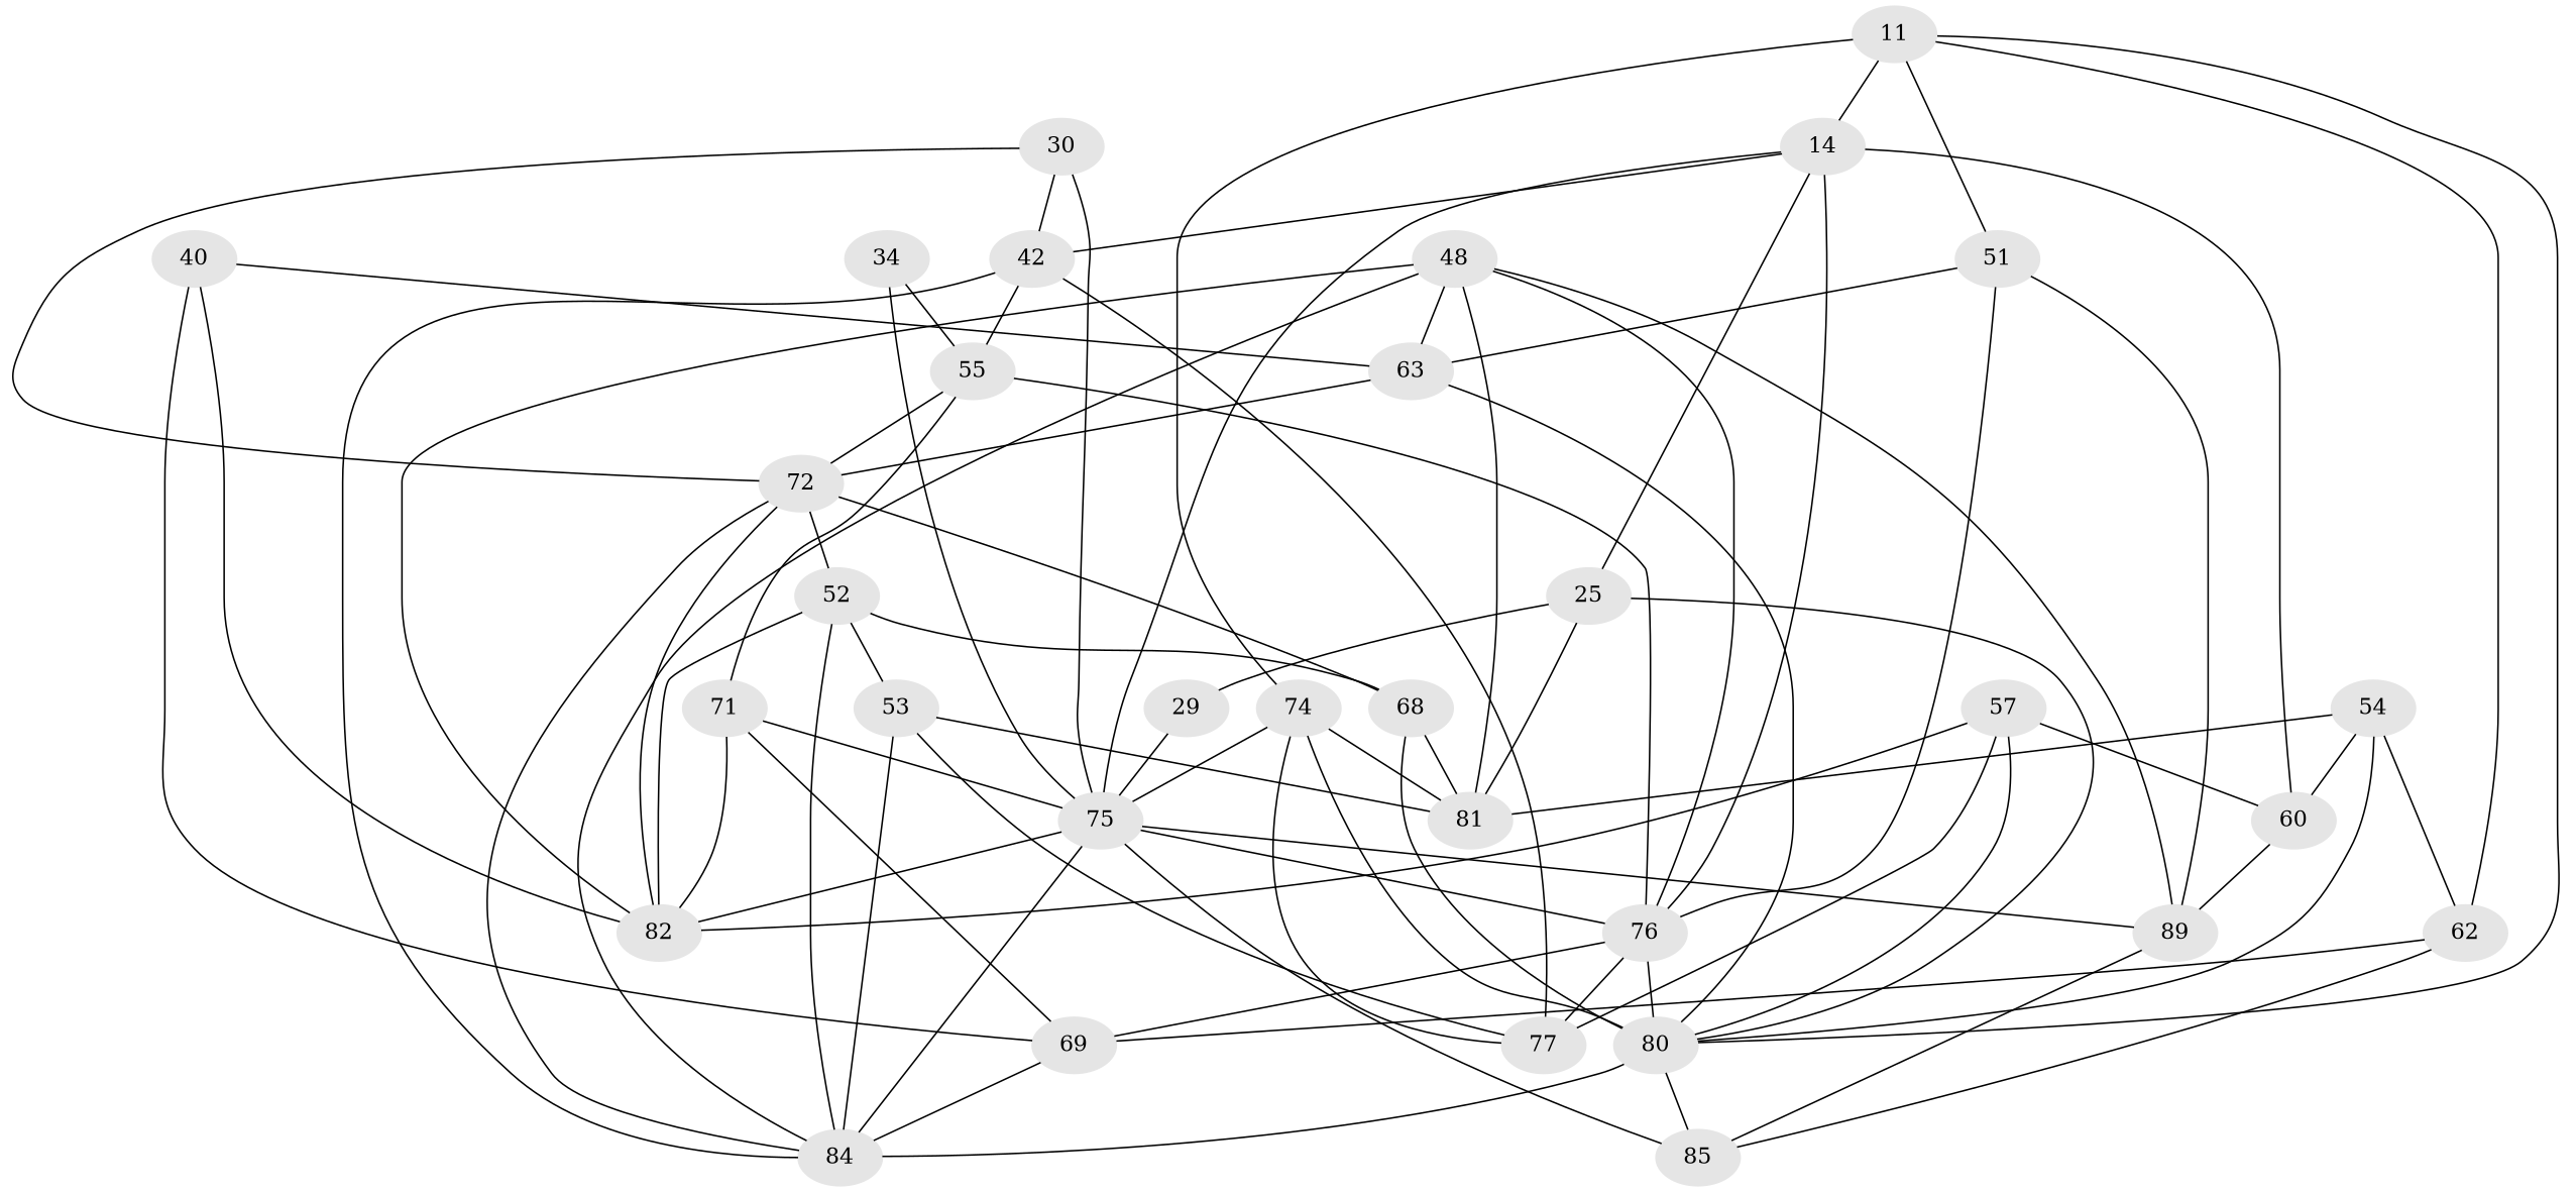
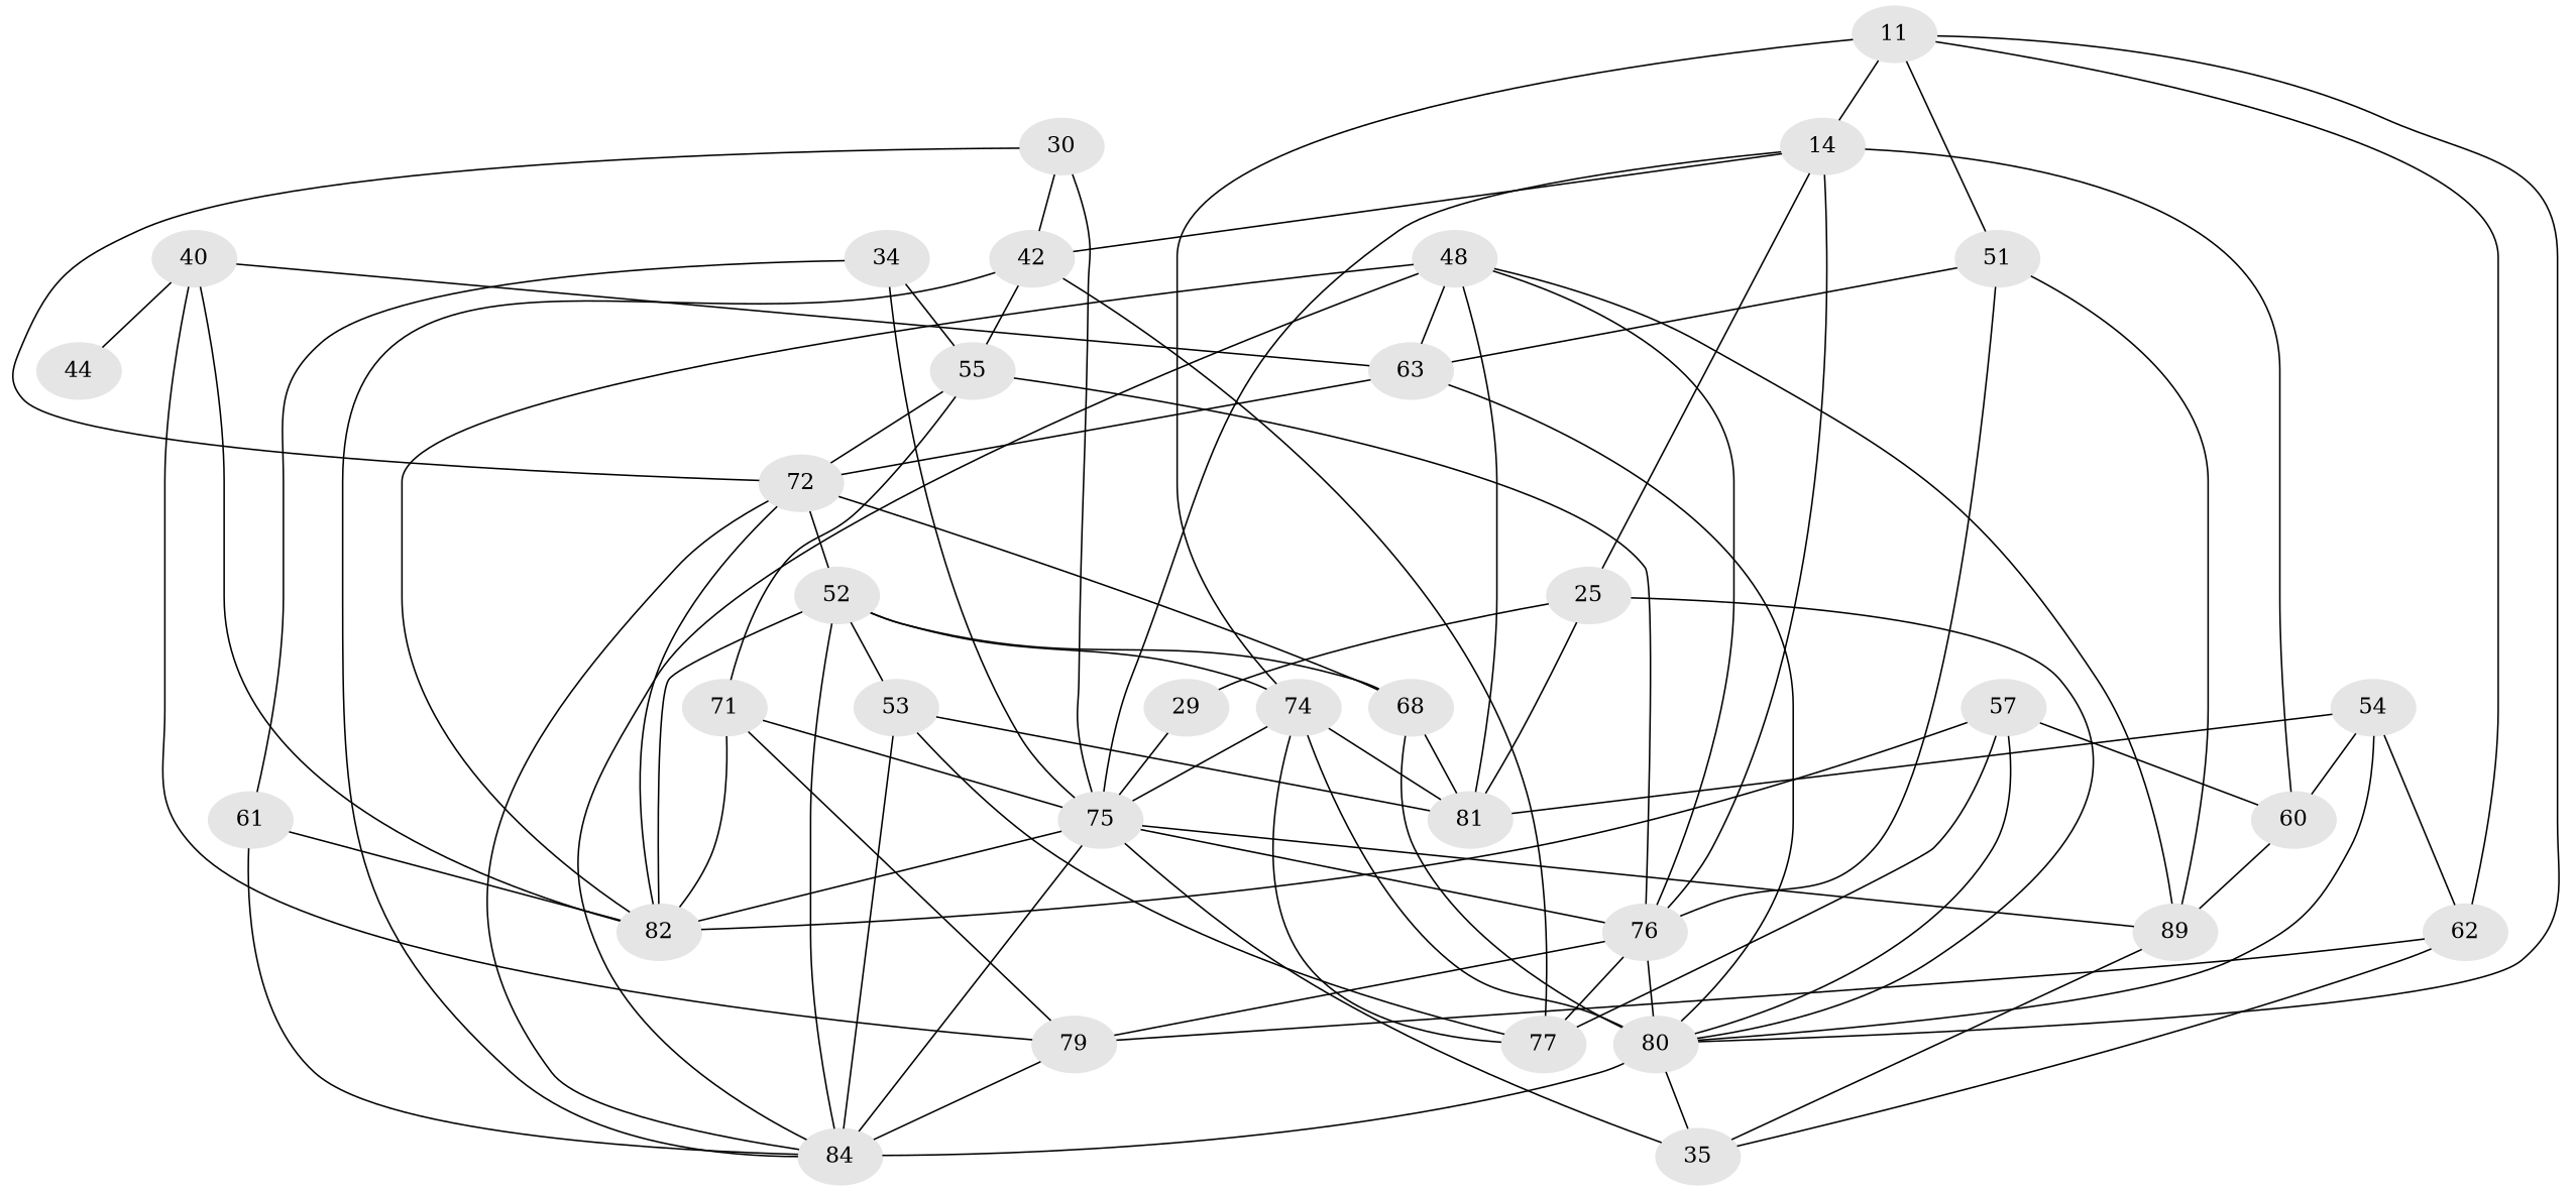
  graph {
    node [color=gray90 style=filled]
    11 [super="+4"]
    14 [super="+8"]
    51
    62
    74 [super="+43"]
    80 [super="+64"]
    25 [super="+24"]
    42 [super="+13+27"]
    60
    75 [super="+20+67+59"]
    76 [super="+70"]
    63 [super="+49"]
    n13 [label=89 super="+50"]
-   79 [super="+78" label=69]
-   85
+   79 [super="+78"]
+   85 [label=35]
    81 [super="+15+65"]
    77 [super="+57"]
    84 [super="+45+36+73+69"]
    29
    55 [super="+47"]
    82 [super="+56+38"]
    30
    72 [super="+7+10+26"]
    52 [super="+41"]
    71
    34
+   61
    40 [super="+39"]
+   44
    53
    68
    48 [super="+22+37"]
    54
    n34 [label=57]
    11 -- 14 [weight=2]
    11 -- 51
    11 -- 62
    11 -- 74
    11 -- 80
    14 -- 25
    14 -- 42 [weight=2]
    14 -- 60
    14 -- 75
    14 -- 76
    51 -- 76
    51 -- 63
    51 -- n13
    62 -- 79
    62 -- 85
    74 -- 80 [weight=2]
    74 -- 75
    74 -- 81
    74 -- 77
    80 -- 85
    80 -- 84 [weight=3]
    25 -- 80
    25 -- 81 [weight=2]
    25 -- 29 [weight=2]
    42 -- 77 [weight=2]
    42 -- 84 [weight=2]
    42 -- 55
    60 -- n13
    75 -- 76
    75 -- n13
    75 -- 85
    75 -- 84 [weight=3]
    75 -- 82
    76 -- 80 [weight=2]
    76 -- 79
    76 -- 77
    63 -- 80
    63 -- 72 [weight=2]
    n13 -- 85
    79 -- 84 [weight=2]
    29 -- 75 [weight=2]
    55 -- 76 [weight=2]
    55 -- 72 [weight=3]
    55 -- 71
    30 -- 42
    30 -- 75 [weight=2]
    30 -- 72
    72 -- 84 [weight=3]
    72 -- 82 [weight=2]
    72 -- 52 [weight=2]
+   52 -- 74 [weight=2]
    52 -- 84
    52 -- 82
    52 -- 53
    52 -- 68
    71 -- 75
    71 -- 79
    71 -- 82
    34 -- 75 [weight=2]
    34 -- 55
+   34 -- 61
+   61 -- 84 [weight=2]
+   61 -- 82
    40 -- 63 [weight=2]
    40 -- 79
    40 -- 82
+   40 -- 44 [weight=2]
    53 -- 81
    53 -- 77
    53 -- 84
    68 -- 80
    68 -- 81
    68 -- 72
    48 -- 76
    48 -- 63 [weight=2]
    48 -- n13 [weight=2]
    48 -- 81 [weight=2]
    48 -- 84
    48 -- 82 [weight=2]
    54 -- 62
    54 -- 80
    54 -- 60
    54 -- 81
    n34 -- 80
    n34 -- 60
    n34 -- 77
    n34 -- 82
  }
